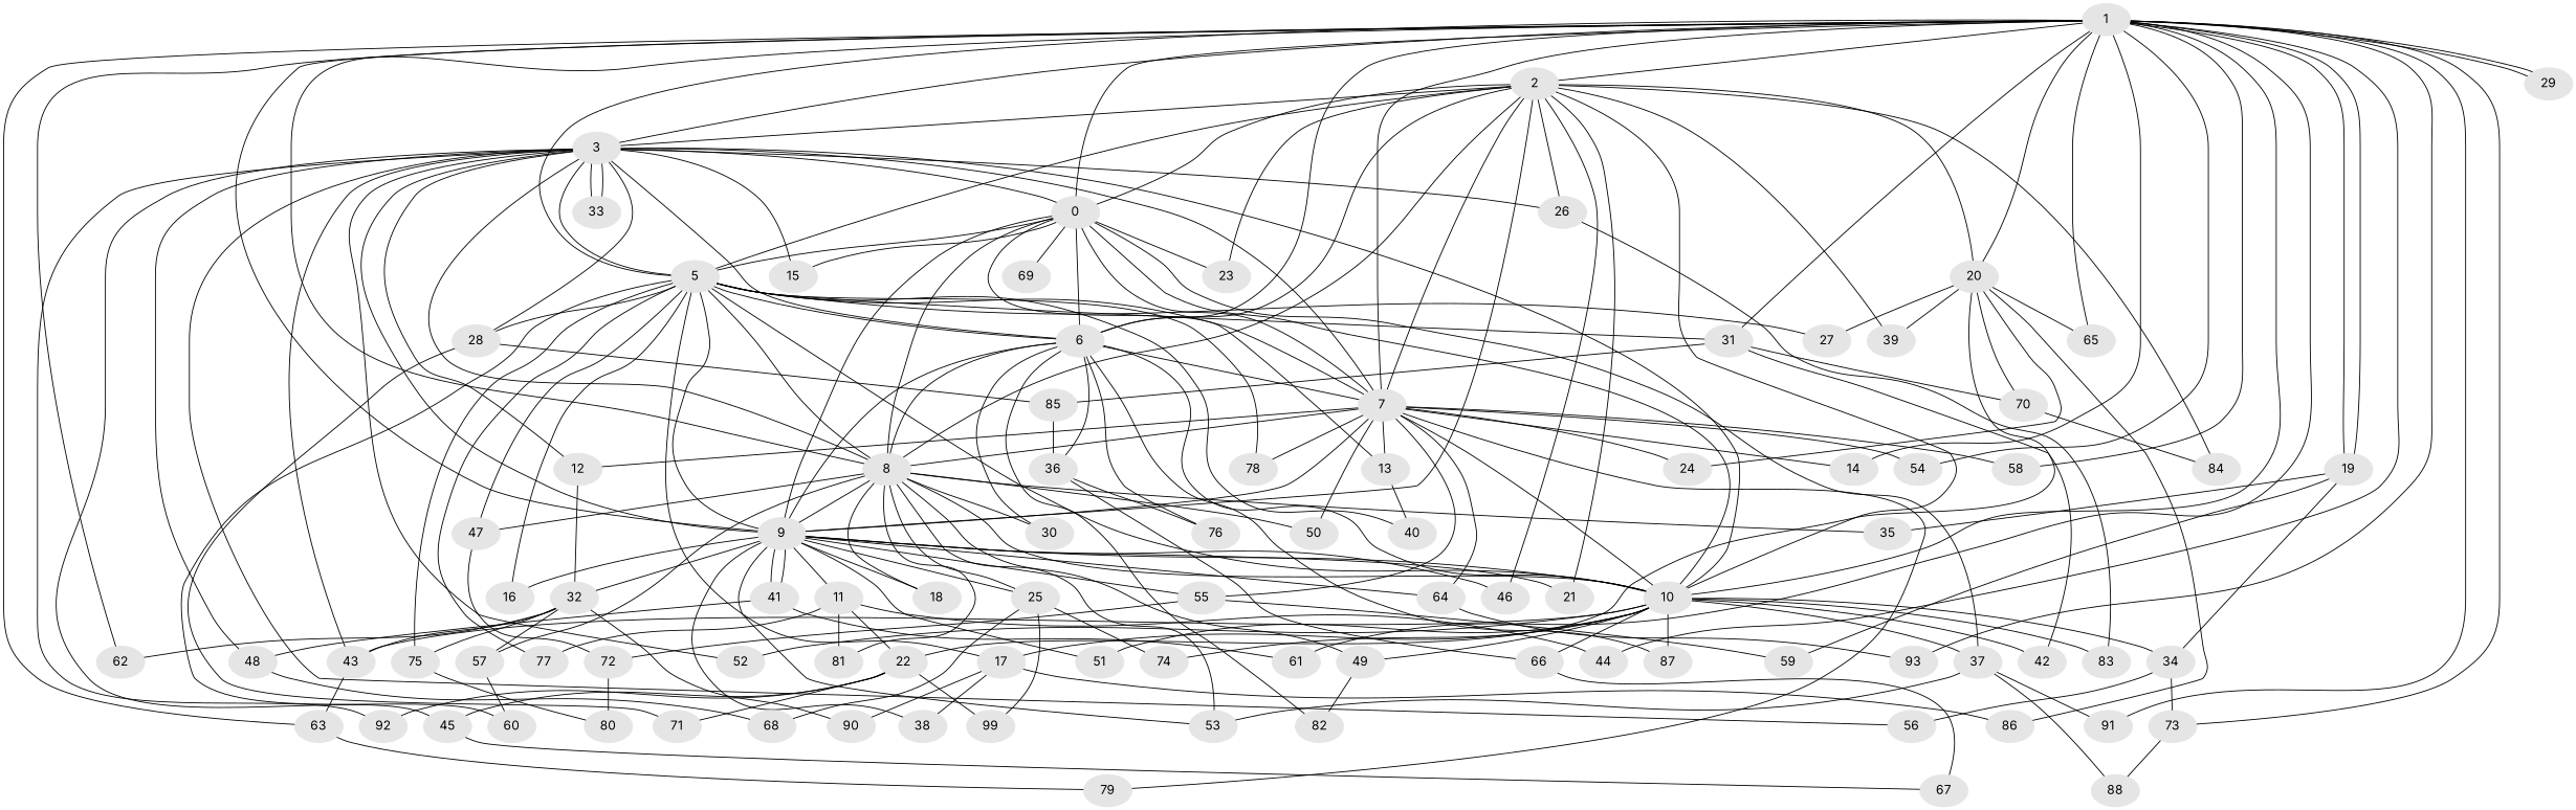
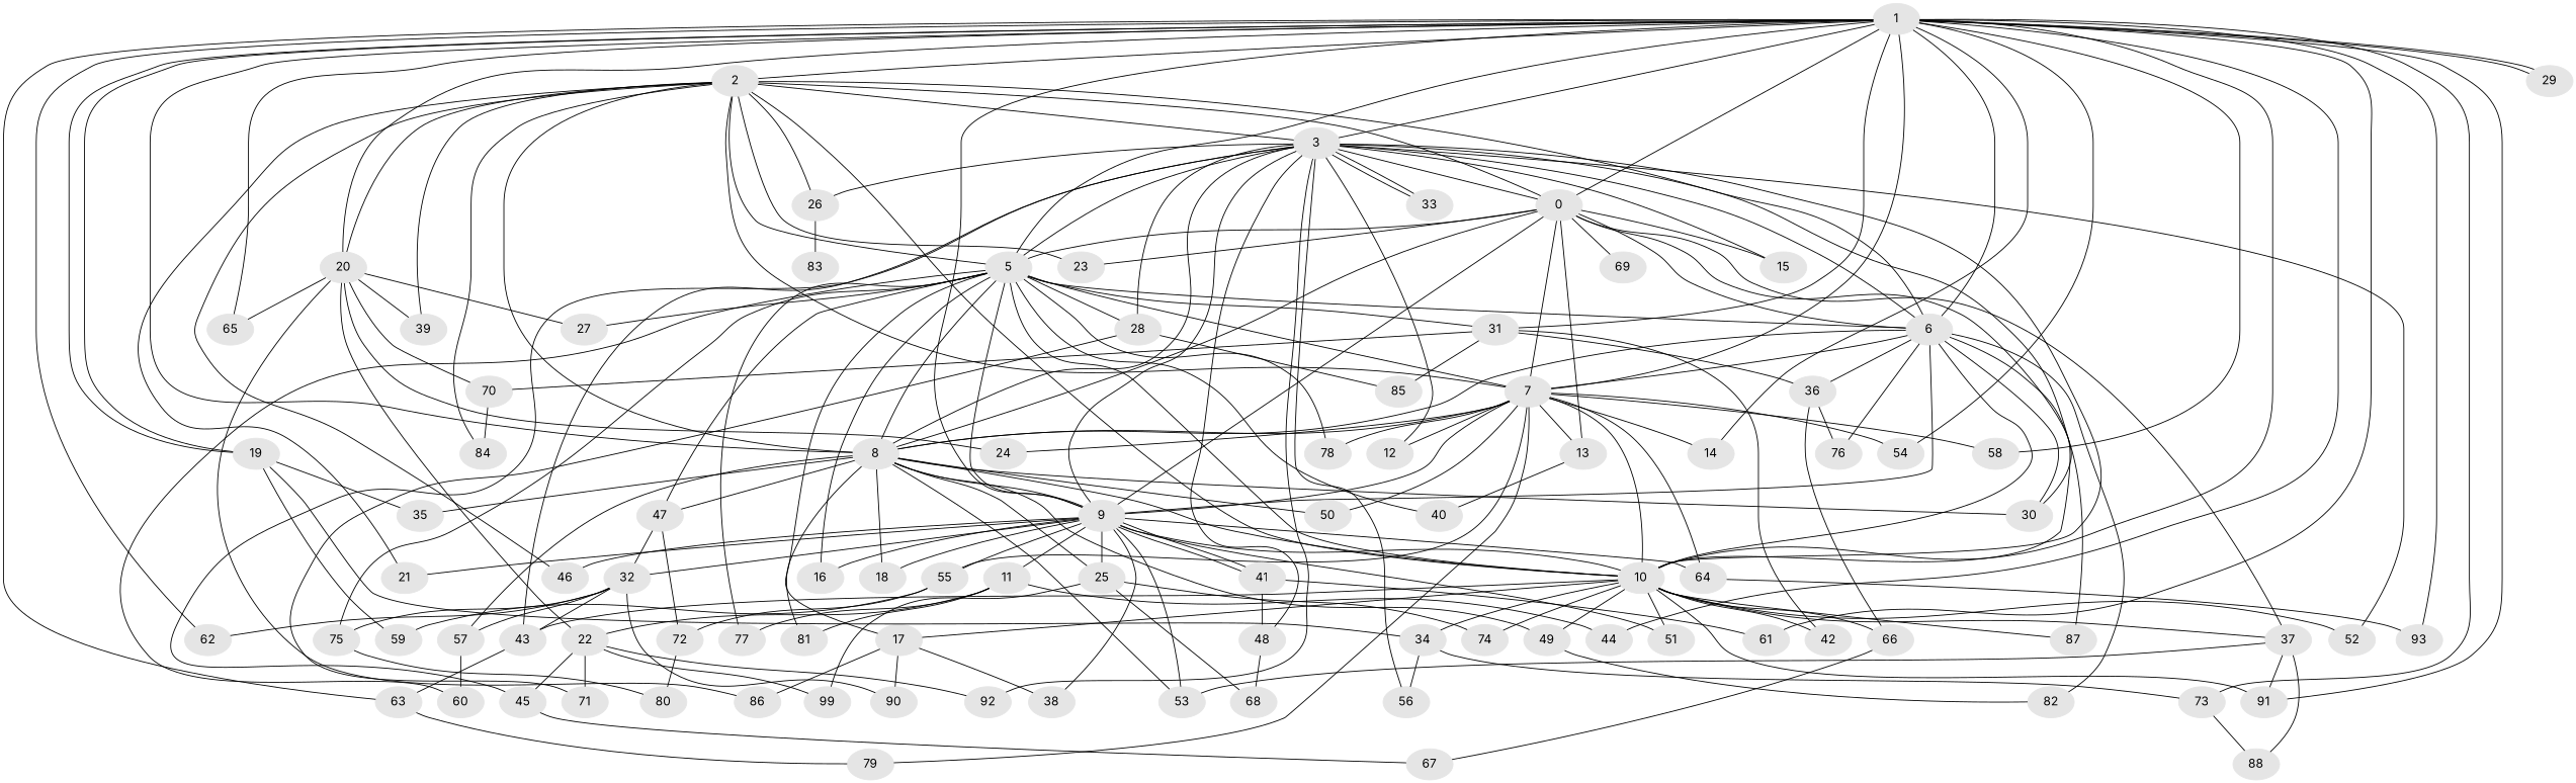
  graph {
    fontname=Inter
    node [color=gray90 fontname=Inter style=filled]
    edge [fontname=Inter]
    1
    2
    3
    n4 [label=0]
    5
    6
    7
    8
    9
    10
    14
    19
    20
    29
    31
    44
    54
    58
    61
    62
    63
    65
    73
    91
    93
    21
    23
    26
    39
    46
    84
    12
    15
    28
    33
    43
    45
    48
    52
    56
    92
    13
    37
    69
    16
    17
    27
    40
    47
    60
    75
    77
    78
    30
    36
    76
    82
    87
    24
    50
    55
    64
    79
    18
    25
    35
    49
    57
    81
    53
    11
    32
    38
    41
    51
    34
    42
    66
    74
    83
    59
    22
    86
    70
    85
    88
    71
    67
    68
    90
    72
    80
    n93 [label=99]
    1 -- 2
    1 -- 3
    1 -- n4
    1 -- 5
    1 -- 6
    1 -- 7
    1 -- 8
    1 -- 9
    1 -- 10
    1 -- 14
    1 -- 19
    1 -- 19
    1 -- 20
    1 -- 29
    1 -- 29
    1 -- 31
    1 -- 44
    1 -- 54
    1 -- 58
    1 -- 61
    1 -- 62
    1 -- 63
    1 -- 65
    1 -- 73
    1 -- 91
    1 -- 93
    2 -- 3
    2 -- n4
    2 -- 5
    2 -- 6
    2 -- 7
    2 -- 8
-   2 -- 9
    2 -- 10
    2 -- 20
    2 -- 21
    2 -- 23
    2 -- 26
    2 -- 39
    2 -- 46
    2 -- 84
    3 -- n4
    3 -- 5
    3 -- 6
-   3 -- 7
+   3 -- 30
    3 -- 8
    3 -- 9
    3 -- 10
    3 -- 26
    3 -- 12
    3 -- 15
    3 -- 28
    3 -- 33
    3 -- 33
    3 -- 43
    3 -- 45
    3 -- 48
    3 -- 52
    3 -- 56
    3 -- 92
    n4 -- 5
    n4 -- 6
    n4 -- 7
    n4 -- 8
    n4 -- 9
    n4 -- 10
    n4 -- 23
    n4 -- 15
    n4 -- 13
    n4 -- 37
    n4 -- 69
    5 -- 6
    5 -- 7
    5 -- 8
    5 -- 9
    5 -- 10
    5 -- 31
    5 -- 28
    5 -- 16
    5 -- 17
    5 -- 27
    5 -- 40
    5 -- 47
    5 -- 60
    5 -- 75
    5 -- 77
    5 -- 78
    6 -- 7
    6 -- 8
    6 -- 9
    6 -- 10
    6 -- 30
    6 -- 36
    6 -- 76
    6 -- 82
    6 -- 87
    7 -- 8
    7 -- 9
    7 -- 10
    7 -- 14
    7 -- 54
    7 -- 58
    7 -- 12
    7 -- 13
    7 -- 78
    7 -- 24
    7 -- 50
    7 -- 55
    7 -- 64
    7 -- 79
    8 -- 9
    8 -- 10
    8 -- 47
    8 -- 30
    8 -- 50
    8 -- 18
    8 -- 25
    8 -- 35
    8 -- 49
    8 -- 57
    8 -- 81
    8 -- 53
    9 -- 10
    9 -- 21
    9 -- 46
    9 -- 16
    9 -- 55
    9 -- 64
    9 -- 18
    9 -- 25
    9 -- 53
    9 -- 11
    9 -- 32
    9 -- 38
    9 -- 41
    9 -- 41
    9 -- 51
    10 -- 43
    10 -- 52
    10 -- 37
    10 -- 17
    10 -- 87
    10 -- 49
    10 -- 51
    10 -- 34
    10 -- 42
    10 -- 66
    10 -- 74
-   10 -- 83
+   10 -- 91
    19 -- 35
    19 -- 34
    19 -- 59
    20 -- 65
    20 -- 39
    20 -- 27
    20 -- 24
    20 -- 22
    20 -- 86
    20 -- 70
-   85 -- 36
+   31 -- 36
    31 -- 42
    31 -- 70
    31 -- 85
    63 -- 79
    73 -- 88
    26 -- 83
-   12 -- 32
+   47 -- 32
    28 -- 85
    28 -- 71
    43 -- 63
    45 -- 67
    48 -- 68
    13 -- 40
    37 -- 91
    37 -- 53
    37 -- 88
    17 -- 38
    17 -- 86
    17 -- 90
    47 -- 72
    75 -- 80
    36 -- 76
    36 -- 66
    55 -- 59
    55 -- 72
    64 -- 93
    25 -- 74
    25 -- 68
    25 -- n93
    49 -- 82
    57 -- 60
    11 -- 44
    11 -- 77
    11 -- 81
    11 -- 22
    32 -- 62
    32 -- 43
    32 -- 75
    32 -- 57
    32 -- 90
    41 -- 61
    41 -- 48
    34 -- 73
    34 -- 56
    66 -- 67
    22 -- 45
    22 -- 92
    22 -- 71
    22 -- n93
    70 -- 84
    72 -- 80
  }
